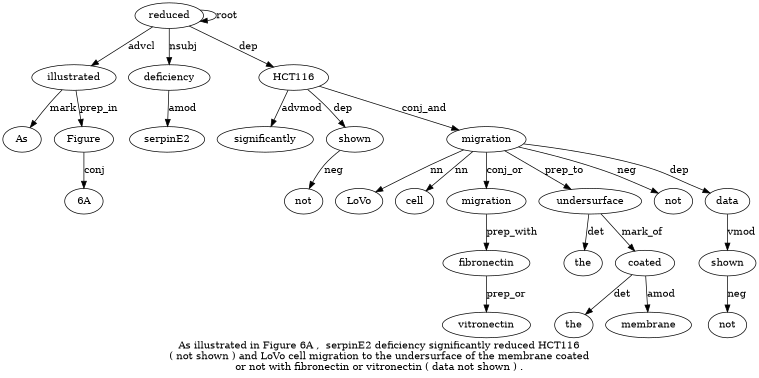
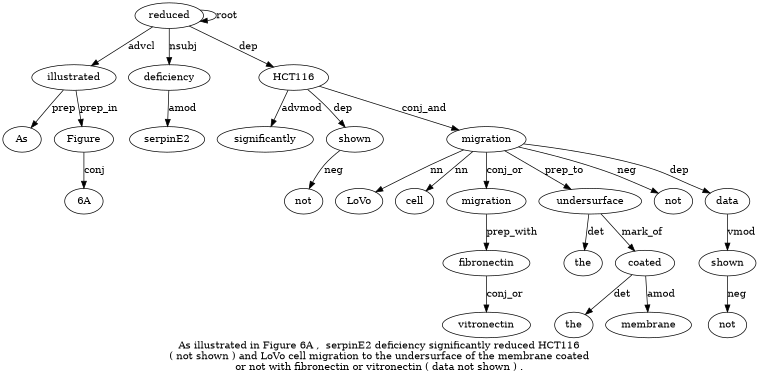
  digraph {
    label="As illustrated in Figure 6A ,  serpinE2 deficiency significantly reduced HCT116\n( not shown ) and LoVo cell migration to the undersurface of the membrane coated\nor not with fibronectin or vitronectin ( data not shown ) ."
    node [fillcolor=white style=filled]
    n1 [label=illustrated]
    n2 [label=As]
    n3 [label=Figure]
    n4 [label="6A"]
    n5 [label=reduced]
    n6 [label=deficiency]
    n7 [label=HCT116]
    n8 [label=serpinE2]
    n9 [label=significantly]
    n10 [label=shown]
    n11 [label=migration]
    n12 [label=not]
    n13 [label=LoVo]
    n14 [label=cell]
    n15 [label=migration]
    n16 [label=undersurface]
    n17 [label=not]
    n18 [label=data]
    n19 [label=fibronectin]
    n20 [label=the]
    n21 [label=coated]
    n22 [label=shown]
    n23 [label=vitronectin]
    n24 [label=the]
    n25 [label=membrane]
    n26 [label=not]
-   n1 -> n2 [label=mark]
+   n1 -> n2 [label=prep]
    n1 -> n3 [label=prep_in]
    n3 -> n4 [label=conj]
    n5 -> n1 [label=advcl]
    n5 -> n5 [label=root]
    n5 -> n6 [label=nsubj]
    n5 -> n7 [label=dep]
    n6 -> n8 [label=amod]
    n7 -> n9 [label=advmod]
    n7 -> n10 [label=dep]
    n7 -> n11 [label=conj_and]
    n10 -> n12 [label=neg]
    n11 -> n13 [label=nn]
    n11 -> n14 [label=nn]
    n11 -> n15 [label=conj_or]
    n11 -> n16 [label=prep_to]
    n11 -> n17 [label=neg]
    n11 -> n18 [label=dep]
    n15 -> n19 [label=prep_with]
    n16 -> n20 [label=det]
    n16 -> n21 [label=mark_of]
    n18 -> n22 [label=vmod]
-   n19 -> n23 [label=prep_or]
+   n19 -> n23 [label=conj_or]
    n21 -> n24 [label=det]
    n21 -> n25 [label=amod]
    n22 -> n26 [label=neg]
  }
